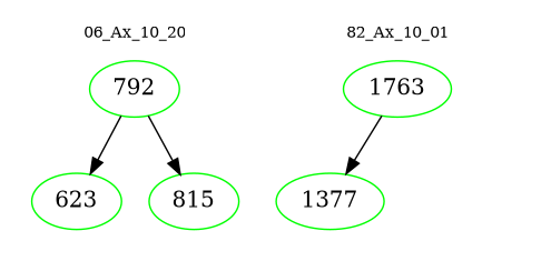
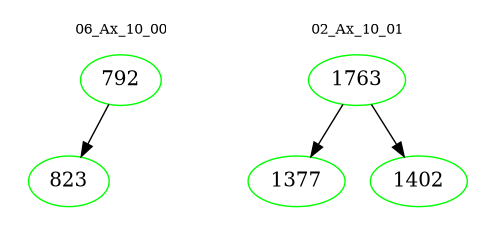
  digraph {
    node [color=green]
    edge [color=black]
    n1 [label=792]
-   n2 [label=623]
-   n3 [label=815]
+   n2 [label=823]
    n4 [label=1763]
    n5 [label=1377]
+   n6 [label=1402]
    subgraph cluster_1 {
      color=white
      fontsize=10
-     label="06_Ax_10_20"
+     label="06_Ax_10_00"
      n1
      n2
-     n3
    }
    subgraph cluster_2 {
      color=white
      fontsize=10
-     label="82_Ax_10_01"
+     label="02_Ax_10_01"
      n4
      n5
+     n6
    }
    n1 -> n2
-   n1 -> n3
    n4 -> n5
+   n4 -> n6
  }
